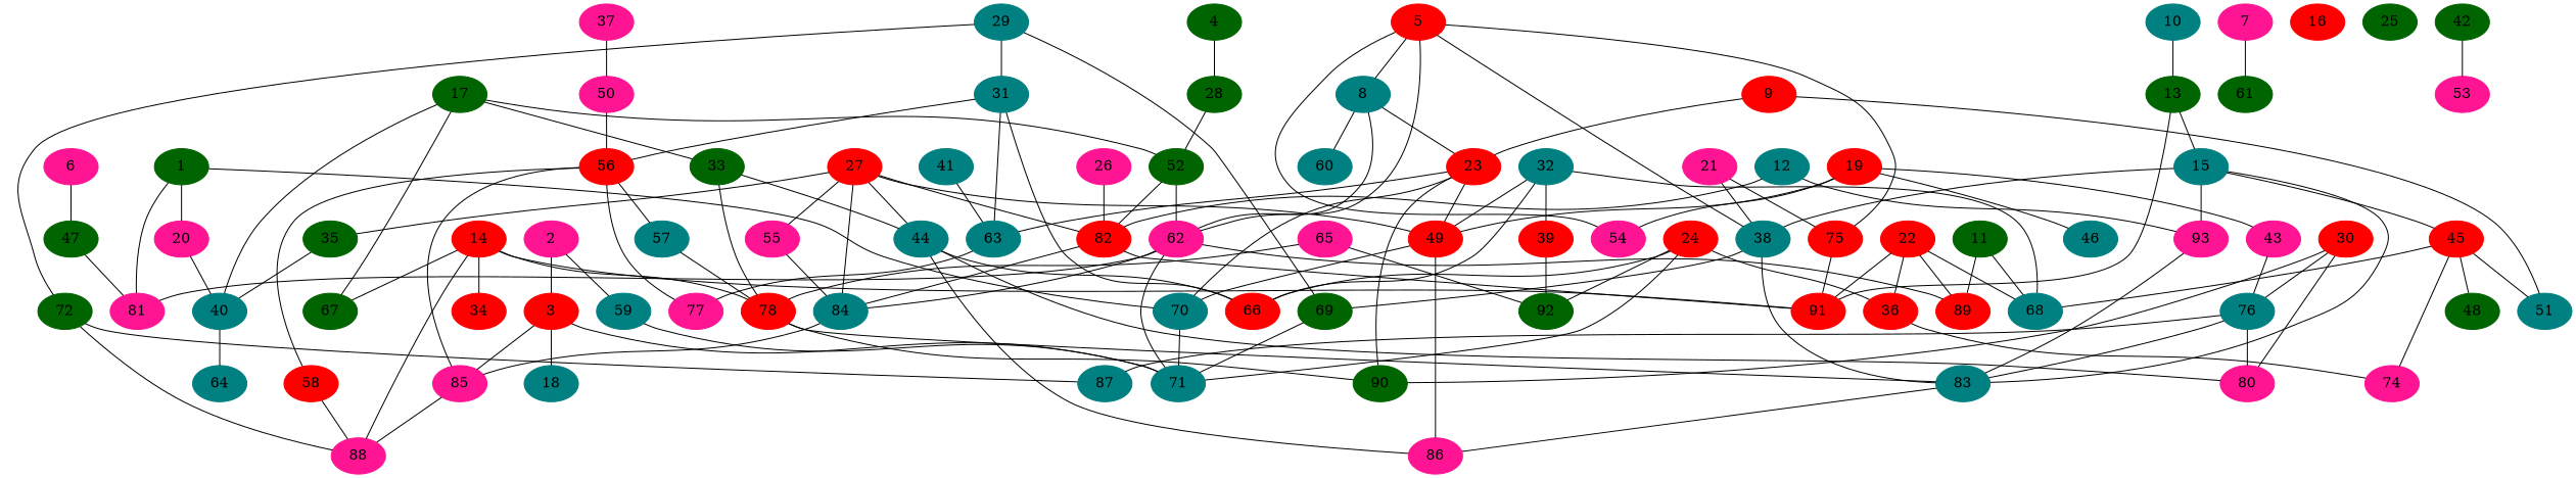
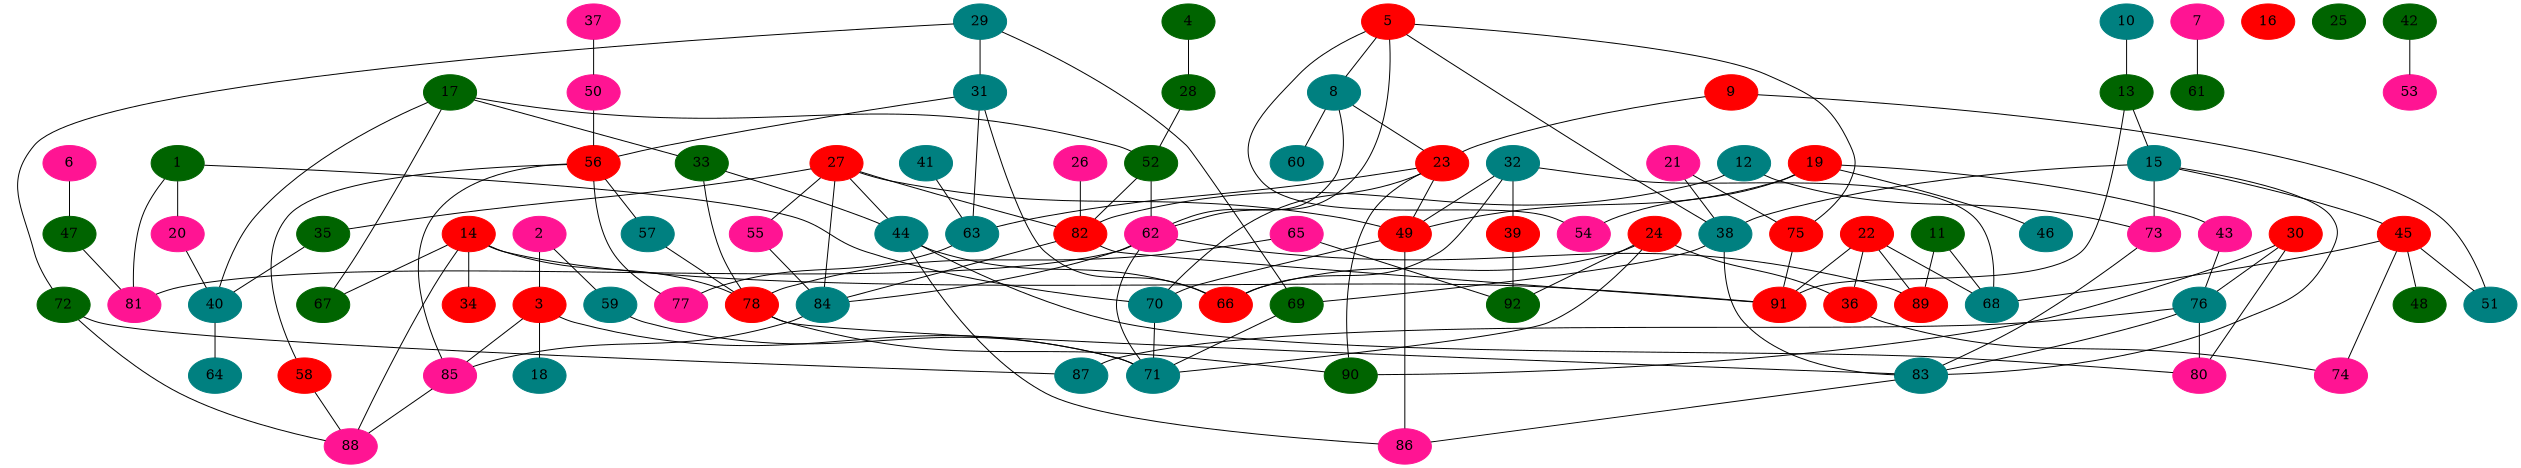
  graph {
    node [color=teal style=filled]
    1 [color=darkgreen]
    20 [color=deeppink]
    70
    81 [color=deeppink]
    40
    71
    2 [color=deeppink]
    3 [color=red]
    59
    18
    85 [color=deeppink]
    88 [color=deeppink]
    4 [color=darkgreen]
    28 [color=darkgreen]
    52 [color=darkgreen]
    5 [color=red]
    8
    38
    54 [color=deeppink]
    62 [color=deeppink]
    75 [color=red]
    23 [color=red]
    60
    83
    69 [color=darkgreen]
    89 [color=red]
    84
    91 [color=red]
    6 [color=deeppink]
    47 [color=darkgreen]
    7 [color=deeppink]
    61 [color=darkgreen]
    49 [color=red]
    63
    90 [color=darkgreen]
    9 [color=red]
    51
    13 [color=darkgreen]
    10
    15
    11 [color=darkgreen]
    68
-   73 [color=deeppink label=93]
+   73 [color=deeppink]
    12
    82 [color=red]
    45 [color=red]
    14 [color=red]
    34 [color=red]
    67 [color=darkgreen]
    78 [color=red]
    74 [color=deeppink]
    48 [color=darkgreen]
    86 [color=deeppink]
    16 [color=red]
    17 [color=darkgreen]
    33 [color=darkgreen]
    44
    64
    19 [color=red]
    43 [color=deeppink]
    46
    76
    21 [color=deeppink]
    22 [color=red]
    36 [color=red]
    77 [color=deeppink]
    24 [color=red]
    66 [color=red]
    92 [color=darkgreen]
    25 [color=darkgreen]
    26 [color=deeppink]
    27 [color=red]
    35 [color=darkgreen]
    55 [color=deeppink]
    80 [color=deeppink]
    29
    31
    72 [color=darkgreen]
    56 [color=red]
    87
    30 [color=red]
    57
    58 [color=red]
    32
    39 [color=red]
    37 [color=deeppink]
    50 [color=deeppink]
    41
    42 [color=darkgreen]
    53 [color=deeppink]
    65 [color=deeppink]
    1 -- 20
    1 -- 70
    1 -- 81
    20 -- 40
    70 -- 71
    40 -- 64
    2 -- 3
    2 -- 59
    3 -- 71
    3 -- 18
    3 -- 85
    59 -- 71
    85 -- 88
    4 -- 28
    28 -- 52
    52 -- 62
    52 -- 82
    5 -- 8
    5 -- 38
    5 -- 54
    5 -- 62
    5 -- 75
    8 -- 62
    8 -- 23
    8 -- 60
    38 -- 83
    38 -- 69
    62 -- 81
    62 -- 71
    62 -- 89
    62 -- 84
    75 -- 91
    23 -- 70
    23 -- 49
    23 -- 63
    23 -- 90
    83 -- 86
    69 -- 71
    84 -- 85
    6 -- 47
    47 -- 81
    7 -- 61
    49 -- 70
    49 -- 86
    63 -- 77
    9 -- 23
    9 -- 51
    13 -- 91
    13 -- 15
    10 -- 13
    15 -- 38
    15 -- 83
    15 -- 73
    15 -- 45
    11 -- 89
    11 -- 68
    73 -- 83
    12 -- 73
    12 -- 82
    82 -- 84
    82 -- 91
    45 -- 51
    45 -- 68
    45 -- 74
    45 -- 48
    14 -- 88
    14 -- 91
    14 -- 34
    14 -- 67
    14 -- 78
    78 -- 83
    78 -- 90
    17 -- 40
    17 -- 52
    17 -- 67
    17 -- 33
    33 -- 78
    33 -- 44
    44 -- 86
    44 -- 66
    44 -- 80
    19 -- 54
    19 -- 49
    19 -- 43
    19 -- 46
    43 -- 76
    76 -- 83
    76 -- 80
    76 -- 87
    21 -- 38
    21 -- 75
    22 -- 89
    22 -- 91
    22 -- 68
    22 -- 36
    36 -- 74
    24 -- 71
    24 -- 36
    24 -- 66
    24 -- 92
    26 -- 82
    27 -- 84
    27 -- 49
    27 -- 82
    27 -- 44
    27 -- 35
    27 -- 55
    35 -- 40
    55 -- 84
    29 -- 69
    29 -- 31
    29 -- 72
    31 -- 63
    31 -- 66
    31 -- 56
    72 -- 88
    72 -- 87
    56 -- 85
    56 -- 77
    56 -- 57
    56 -- 58
    30 -- 90
    30 -- 76
    30 -- 80
    57 -- 78
    58 -- 88
    32 -- 49
    32 -- 68
    32 -- 66
    32 -- 39
    39 -- 92
    37 -- 50
    50 -- 56
    41 -- 63
    42 -- 53
    65 -- 78
    65 -- 92
  }
